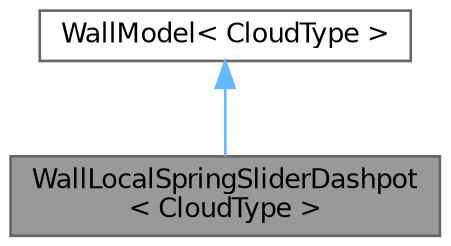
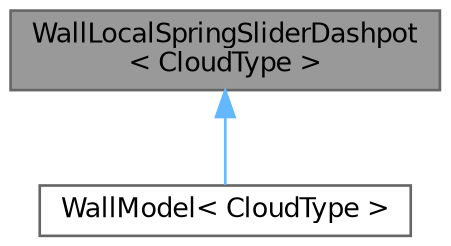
  digraph {
    node [color=gray40 fontname=Helvetica fontsize=10 shape=box style=filled]
    n1 [fillcolor=grey60 fontcolor=black height=0.2 label="WallLocalSpringSliderDashpot\l\< CloudType \>" width=0.4]
    n2 [fillcolor=white height=0.2 label="WallModel\< CloudType \>" width=0.4]
-   n2 -> n1 [color=steelblue1 dir=back fontname=Helvetica fontsize=10 labelfontname=Helvetica labelfontsize=10 style=solid]
+   n1 -> n2 [color=steelblue1 dir=back fontname=Helvetica fontsize=10 labelfontname=Helvetica labelfontsize=10 style=solid]
  }
